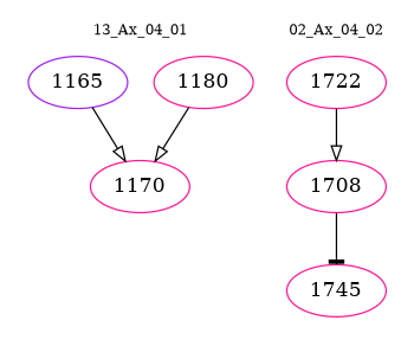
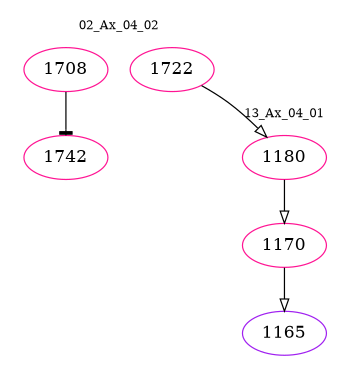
  digraph {
    node [color=deeppink]
    edge [arrowhead=onormal color=black]
    n1 [label=1180]
    n2 [color=purple label=1165]
    n3 [label=1170]
    n4 [label=1722]
    n5 [label=1708]
-   n6 [label=1745]
+   n6 [label=1742]
    subgraph cluster_1 {
      color=white
      fontsize=10
      label="13_Ax_04_01"
      n1
      n2
      n3
    }
    subgraph cluster_2 {
      color=white
      fontsize=10
      label="02_Ax_04_02"
      n4
      n5
      n6
    }
    n1 -> n3
-   n2 -> n3
-   n4 -> n5
+   n3 -> n2
+   n4 -> n1
    n5 -> n6 [arrowhead=tee]
  }
